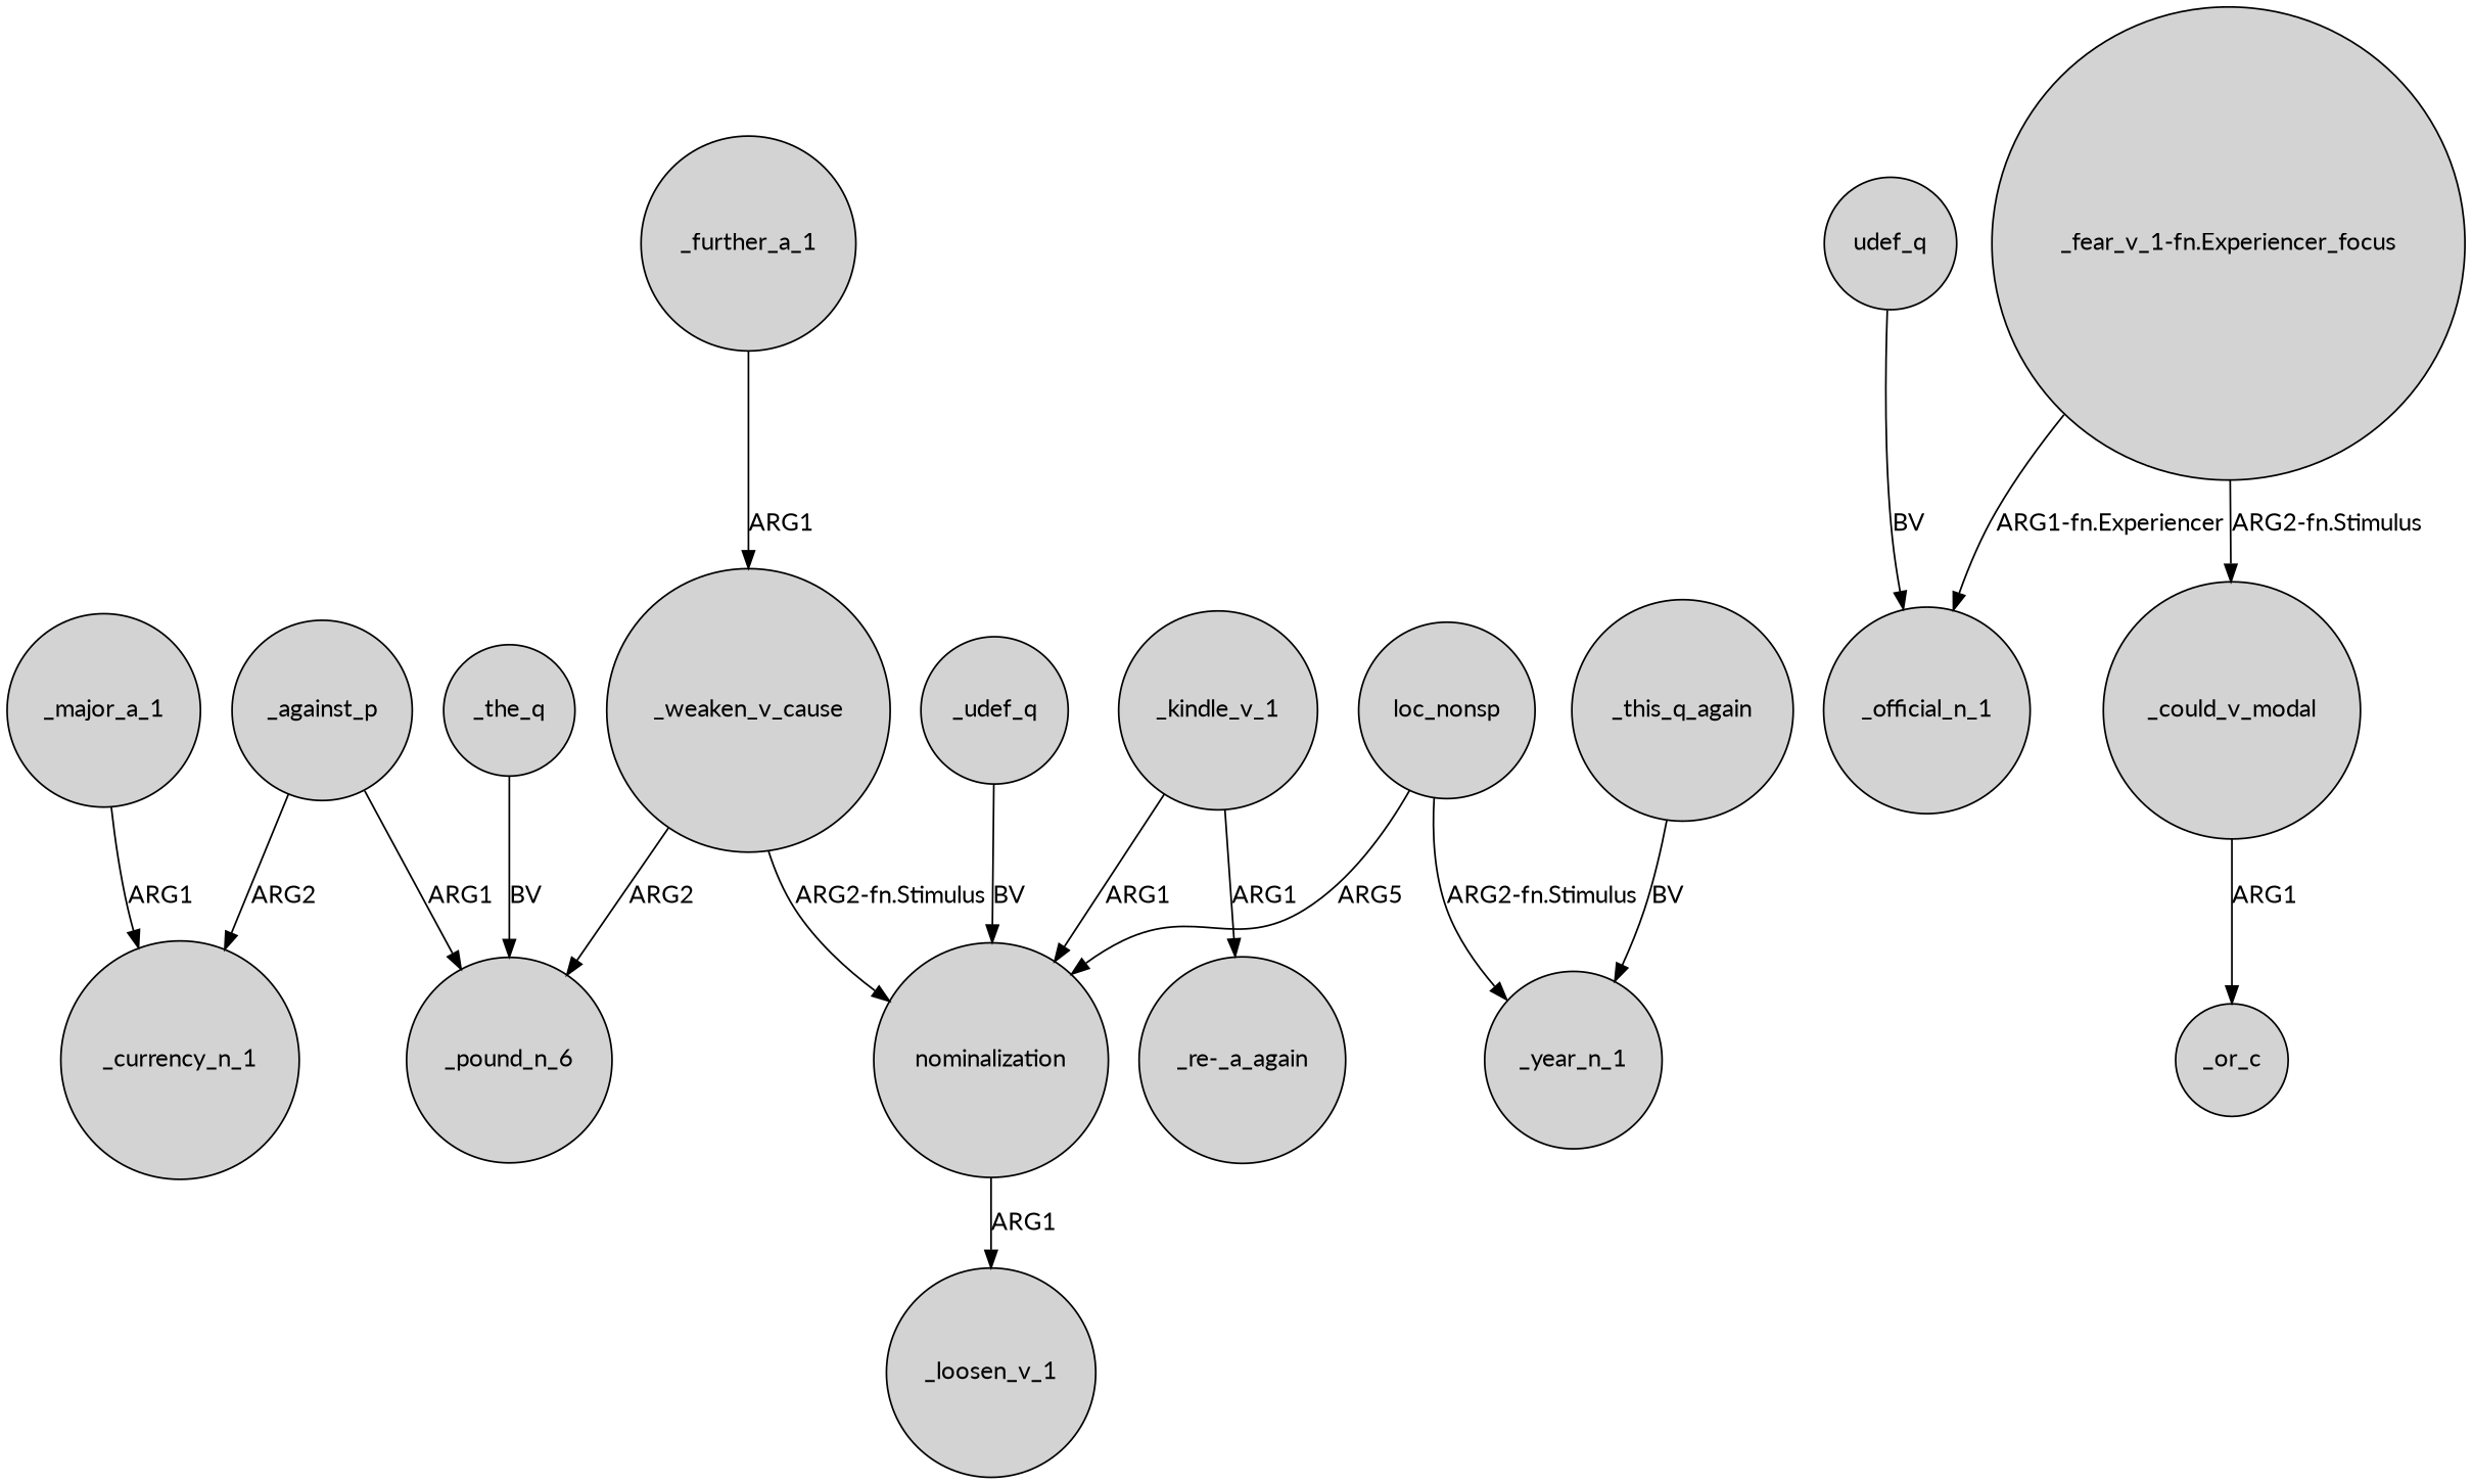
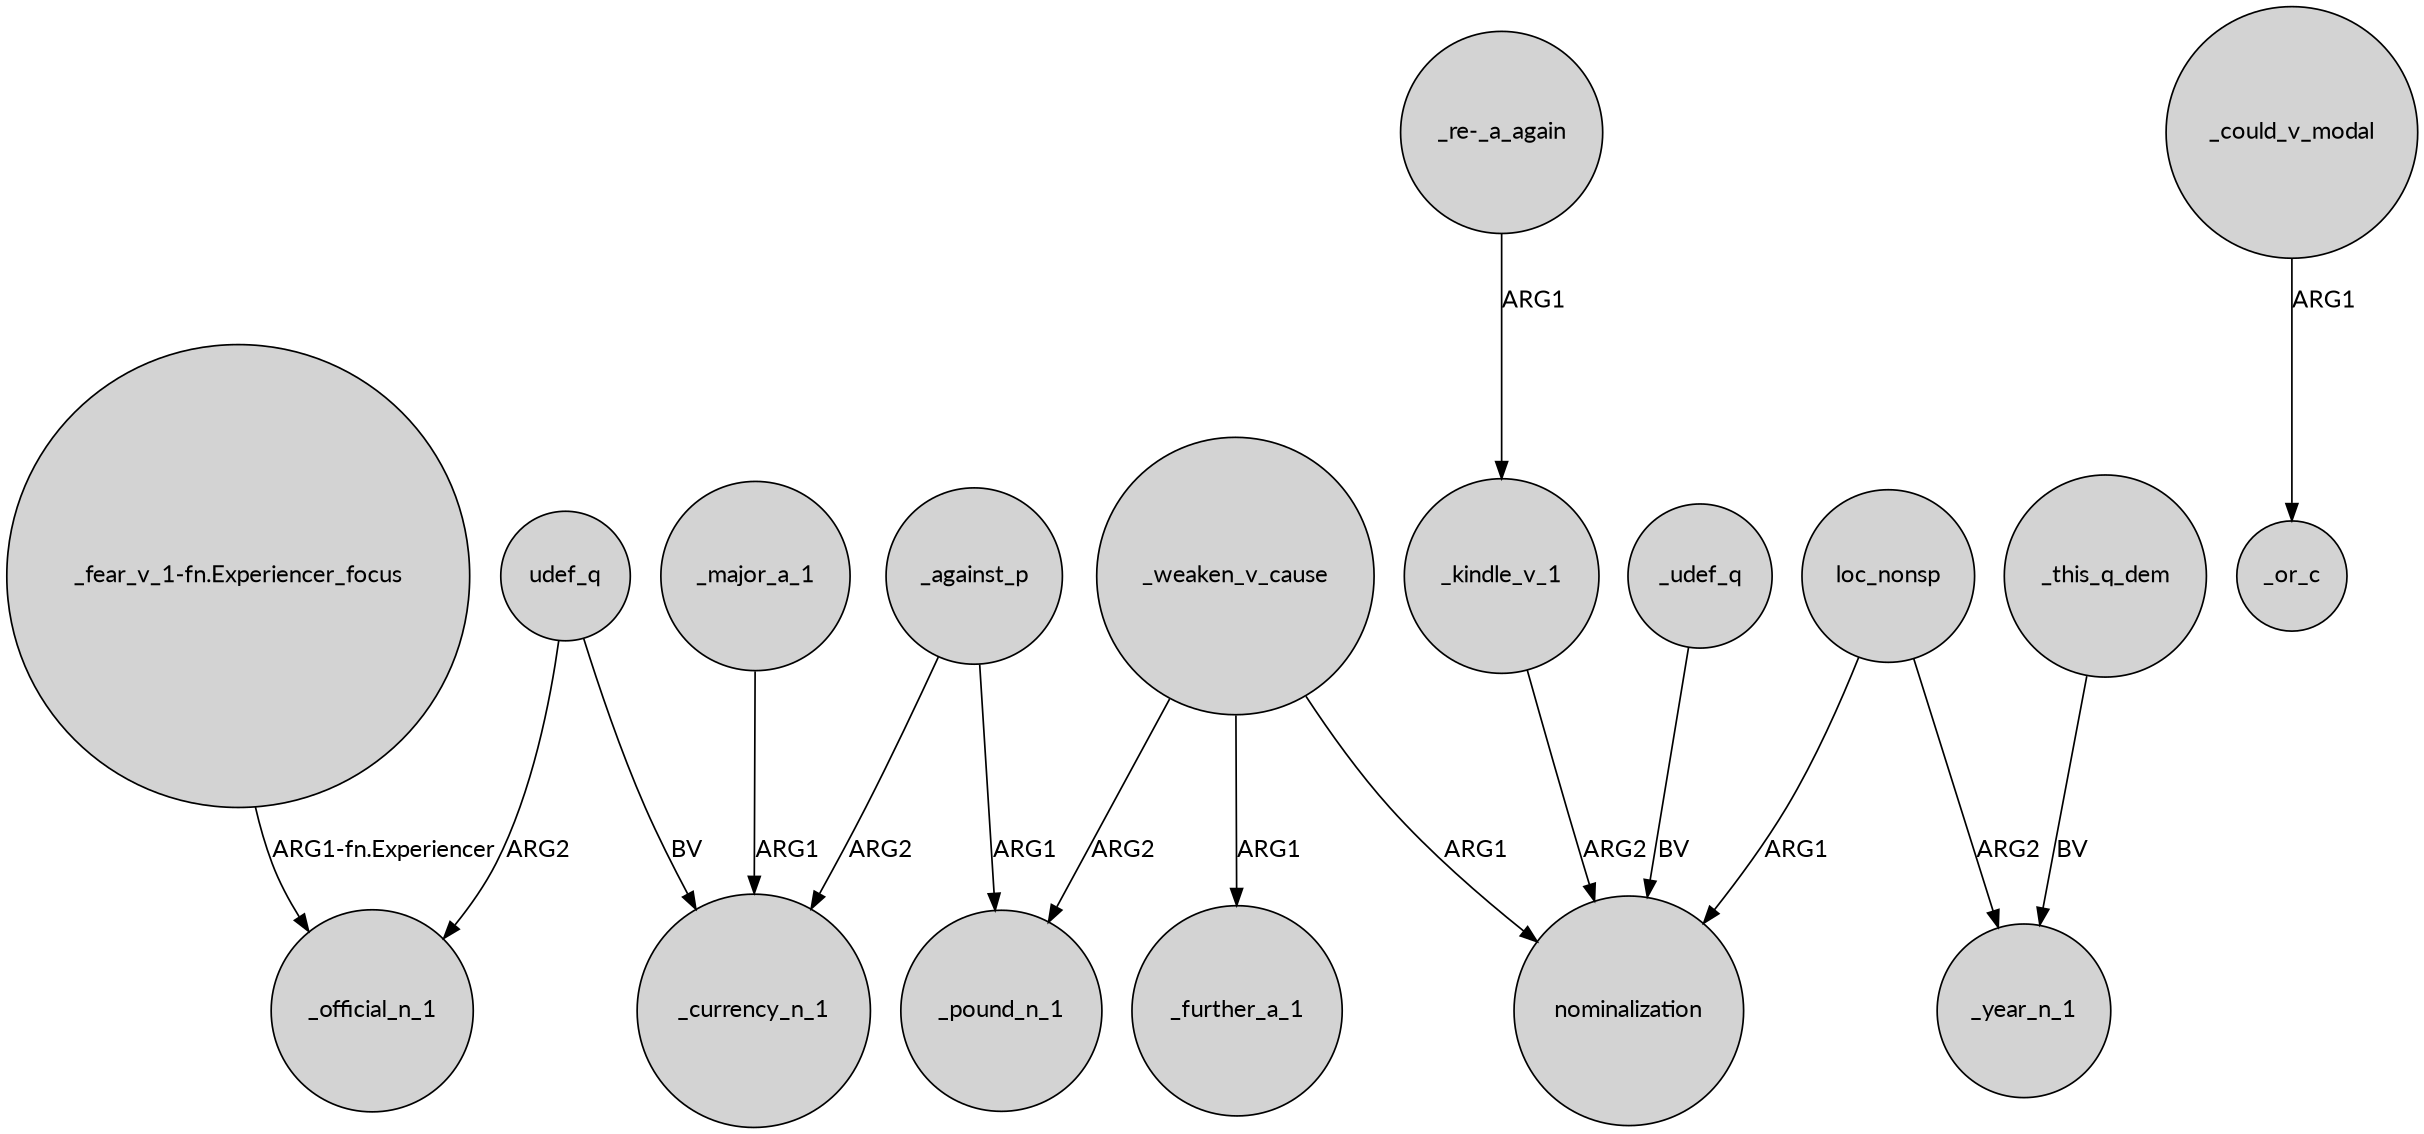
  digraph {
    fontname=Lato
    node [fontname=Lato shape=circle style=filled]
    edge [fontname=Lato]
    _against_p
    _currency_n_1
-   _pound_n_1 [label=_pound_n_6]
+   _pound_n_1
    _weaken_v_cause
    nominalization
-   _loosen_v_1
    udef_q
    _official_n_1
-   _the_q
    loc_nonsp
    _year_n_1
    "_fear_v_1-fn.Experiencer_focus"
    _could_v_modal
    _or_c
    n15 [label=_udef_q]
    _further_a_1
    _major_a_1
    _kindle_v_1
    "_re-_a_again"
-   _this_q_dem [label=_this_q_again]
+   _this_q_dem
    _against_p -> _currency_n_1 [label=ARG2]
    _against_p -> _pound_n_1 [label=ARG1]
    _weaken_v_cause -> _pound_n_1 [label=ARG2]
-   _weaken_v_cause -> nominalization [label="ARG2-fn.Stimulus"]
-   nominalization -> _loosen_v_1 [label=ARG1]
-   udef_q -> _official_n_1 [label=BV]
-   _the_q -> _pound_n_1 [label=BV]
-   loc_nonsp -> nominalization [label=ARG5]
-   loc_nonsp -> _year_n_1 [label="ARG2-fn.Stimulus"]
+   _weaken_v_cause -> nominalization [label=ARG1]
+   udef_q -> _currency_n_1 [label=BV]
+   udef_q -> _official_n_1 [label=ARG2]
+   loc_nonsp -> nominalization [label=ARG1]
+   loc_nonsp -> _year_n_1 [label=ARG2]
    "_fear_v_1-fn.Experiencer_focus" -> _official_n_1 [label="ARG1-fn.Experiencer"]
-   "_fear_v_1-fn.Experiencer_focus" -> _could_v_modal [label="ARG2-fn.Stimulus"]
    _could_v_modal -> _or_c [label=ARG1]
    n15 -> nominalization [label=BV]
-   _further_a_1 -> _weaken_v_cause [label=ARG1]
+   _weaken_v_cause -> _further_a_1 [label=ARG1]
    _major_a_1 -> _currency_n_1 [label=ARG1]
-   _kindle_v_1 -> nominalization [label=ARG1]
-   _kindle_v_1 -> "_re-_a_again" [label=ARG1]
+   _kindle_v_1 -> nominalization [label=ARG2]
+   "_re-_a_again" -> _kindle_v_1 [label=ARG1]
    _this_q_dem -> _year_n_1 [label=BV]
  }
